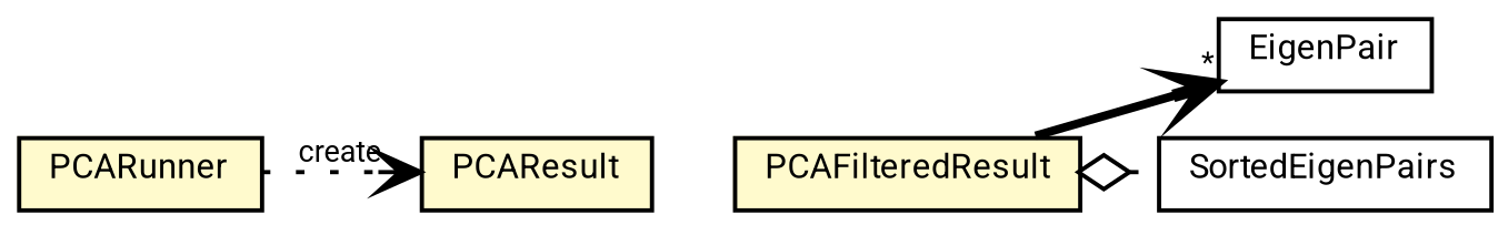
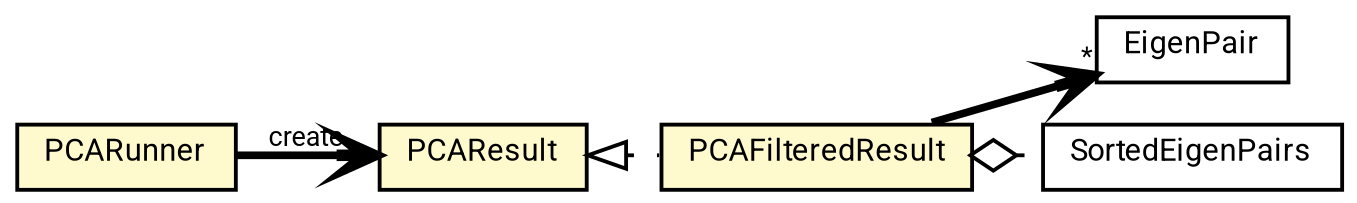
  digraph {
    nodesep=0.15
    rankdir=LR
    ranksep=0.25
    node [fontcolor=black fontname=Roboto fontsize=8 margin=0 shape=plaintext]
    edge [color=black fontname=Roboto fontsize=7 labelfontname=Roboto labelfontsize=7 style=dotted weight=1 arrowhead=open]
    n1 [height=0 label=<<table title="de.lmu.ifi.dbs.elki.math.linearalgebra.pca.PCAResult" border="0" cellborder="1" cellspacing="0" cellpadding="2" bgcolor="lemonChiffon" href="PCAResult.html" target="_parent"> 		<tr><td><table border="0" cellspacing="0" cellpadding="1"> 		<tr><td align="center" balign="center"> <font face="Roboto">PCAResult</font> </td></tr> 		</table></td></tr> 		</table>> width=0]
    n2 [height=0 label=<<table title="de.lmu.ifi.dbs.elki.math.linearalgebra.pca.PCAFilteredResult" border="0" cellborder="1" cellspacing="0" cellpadding="2" bgcolor="LemonChiffon" href="PCAFilteredResult.html" target="_parent"> 		<tr><td><table border="0" cellspacing="0" cellpadding="1"> 		<tr><td align="center" balign="center"> <font face="Roboto">PCAFilteredResult</font> </td></tr> 		</table></td></tr> 		</table>> width=0]
    n3 [height=0 label=<<table title="de.lmu.ifi.dbs.elki.math.linearalgebra.pca.EigenPair" border="0" cellborder="1" cellspacing="0" cellpadding="2" href="EigenPair.html" target="_parent"> 		<tr><td><table border="0" cellspacing="0" cellpadding="1"> 		<tr><td align="center" balign="center"> <font face="Roboto">EigenPair</font> </td></tr> 		</table></td></tr> 		</table>> width=0]
    n4 [height=0 label=<<table title="SortedEigenPairs" border="0" cellborder="1" cellspacing="0" cellpadding="2" href="http://docs.oracle.com/javase/7/docs/api/SortedEigenPairs.html" target="_parent"> 		<tr><td><table border="0" cellspacing="0" cellpadding="1"> 		<tr><td align="center" balign="center"> <font face="Roboto">SortedEigenPairs</font> </td></tr> 		</table></td></tr> 		</table>> width=0]
    n5 [height=0 label=<<table title="de.lmu.ifi.dbs.elki.math.linearalgebra.pca.PCARunner" border="0" cellborder="1" cellspacing="0" cellpadding="2" bgcolor="LemonChiffon" href="PCARunner.html" target="_parent"> 		<tr><td><table border="0" cellspacing="0" cellpadding="1"> 		<tr><td align="center" balign="center"> <font face="Roboto">PCARunner</font> </td></tr> 		</table></td></tr> 		</table>> width=0]
+   n1 -> n2 [arrowtail=empty dir=back weight=10 arrowhead=""]
    n2 -> n3 [headlabel="*" style=bold]
    n2 -> n4 [arrowhead=none arrowtail=ediamond dir=back weight=4]
-   n5 -> n1 [label=create]
+   n5 -> n1 [label=create style=bold]
  }
